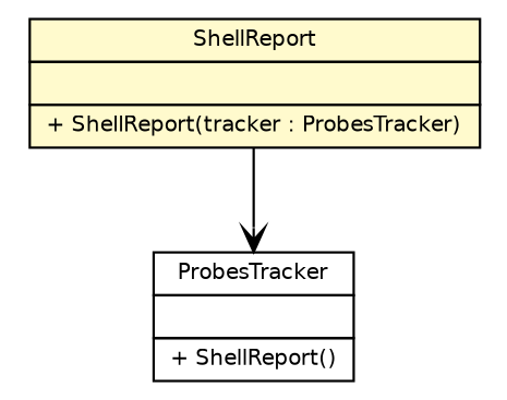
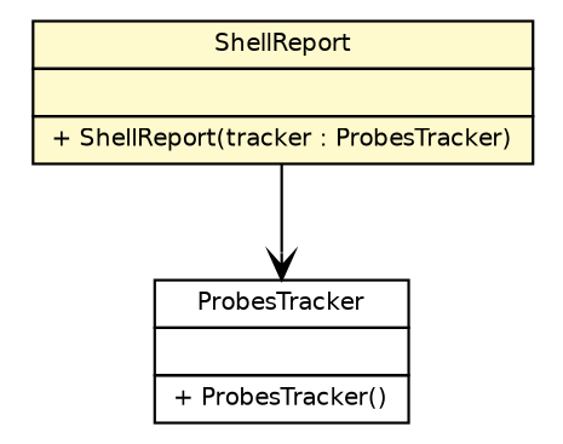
  digraph {
    node [fontcolor=black fontname=Helvetica fontsize=9.0 shape=plaintext]
    n1 [label=<<table border="0" cellborder="1" cellspacing="0" cellpadding="2" port="p" bgcolor="lemonChiffon" href="./ShellReport.html"> 		<tr><td><table border="0" cellspacing="0" cellpadding="1"> 			<tr><td> ShellReport </td></tr> 		</table></td></tr> 		<tr><td><table border="0" cellspacing="0" cellpadding="1"> 			<tr><td align="left">  </td></tr> 		</table></td></tr> 		<tr><td><table border="0" cellspacing="0" cellpadding="1"> 			<tr><td align="left"> + ShellReport(tracker : ProbesTracker) </td></tr> 		</table></td></tr> 		</table>>]
-   n2 [label=<<table border="0" cellborder="1" cellspacing="0" cellpadding="2" port="p" href="../core/monitor/ProbesTracker.html"> 		<tr><td><table border="0" cellspacing="0" cellpadding="1"> 			<tr><td> ProbesTracker </td></tr> 		</table></td></tr> 		<tr><td><table border="0" cellspacing="0" cellpadding="1"> 			<tr><td align="left">  </td></tr> 		</table></td></tr> 		<tr><td><table border="0" cellspacing="0" cellpadding="1"> 			<tr><td align="left"> + ShellReport() </td></tr> 		</table></td></tr> 		</table>>]
+   n2 [label=<<table border="0" cellborder="1" cellspacing="0" cellpadding="2" port="p" href="../core/monitor/ProbesTracker.html"> 		<tr><td><table border="0" cellspacing="0" cellpadding="1"> 			<tr><td> ProbesTracker </td></tr> 		</table></td></tr> 		<tr><td><table border="0" cellspacing="0" cellpadding="1"> 			<tr><td align="left">  </td></tr> 		</table></td></tr> 		<tr><td><table border="0" cellspacing="0" cellpadding="1"> 			<tr><td align="left"> + ProbesTracker() </td></tr> 		</table></td></tr> 		</table>>]
    n1 -> n2 [arrowhead=open color=black fontcolor=black fontname=Helvetica fontsize=10.0 headport=p labelfontname=Helvetica labelfontsize=10 tailport=p]
  }
